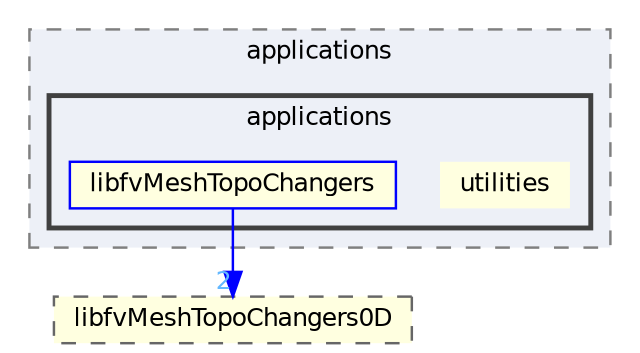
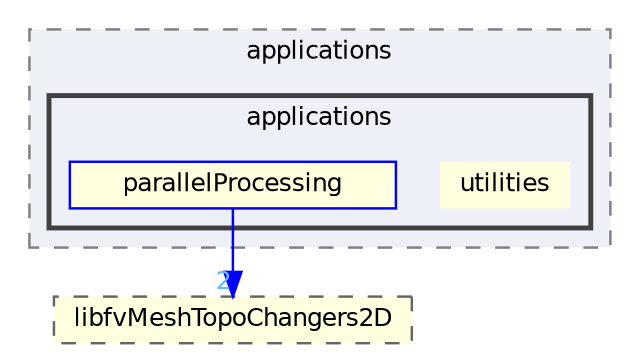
  digraph {
    compound=true
    node [fontname=Helvetica fontsize=10 shape=box style=filled fillcolor=lightyellow]
    n1 [height=0.2 label=utilities shape=plaintext width=0.4 color=purple]
-   n2 [color=blue height=0.2 label=libfvMeshTopoChangers width=0.4]
-   n3 [color=gray40 height=0.2 label=libfvMeshTopoChangers0D style="filled,dashed" width=0.4]
+   n2 [color=blue height=0.2 label=parallelProcessing width=0.4]
+   n3 [color=gray40 height=0.2 label=libfvMeshTopoChangers2D style="filled,dashed" width=0.4]
    subgraph cluster_1 {
      bgcolor="#edf0f7"
      fontname=Helvetica
      fontsize=10
      label=applications
      pencolor=grey50
      style="filled,dashed"
      subgraph cluster_2 {
        bgcolor="#edf0f7"
        fontname=Helvetica
        fontsize=10
        pencolor=grey25
        style="filled,bold"
        n1
        n2
      }
    }
    n2 -> n3 [color=blue fontcolor=steelblue1 fontname=Helvetica fontsize=10 headlabel=2 labeldistance=1.5 labelfontname=Helvetica labelfontsize=10]
  }
